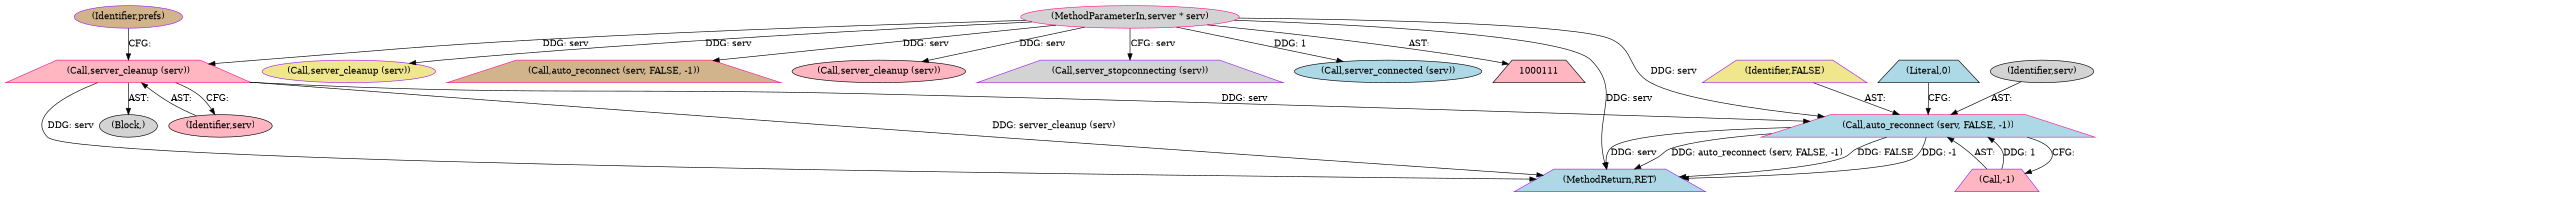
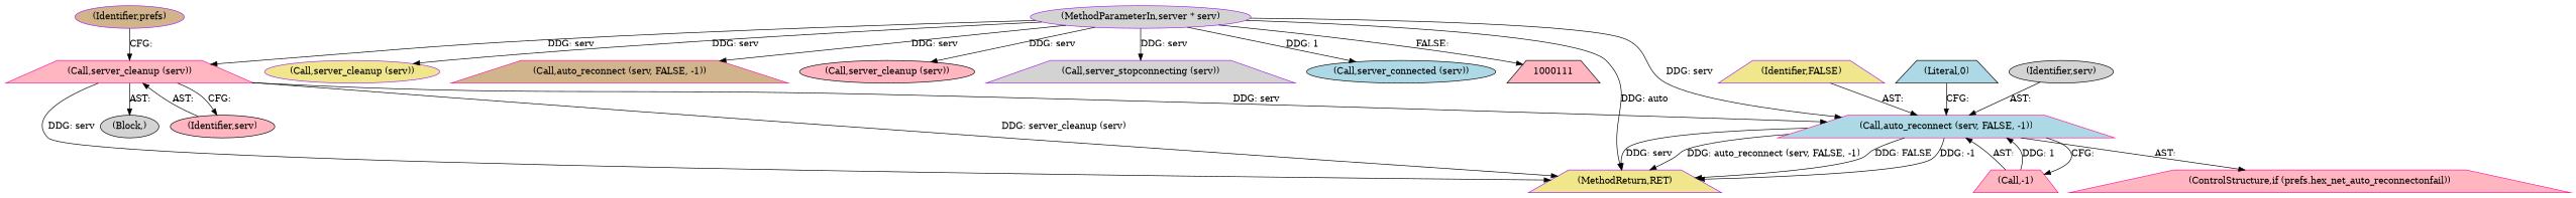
  digraph {
    node [color=black fillcolor=lightpink shape=trapezium style=filled]
    n1 [color=deeppink label="(Call,server_cleanup (serv))"]
    n2 [color=deeppink fillcolor=lightblue label="(Call,auto_reconnect (serv, FALSE, -1))"]
    n3 [label="(Identifier,serv)" shape=ellipse]
-   n4 [color=purple fillcolor=lightblue label="(MethodReturn,RET)"]
+   n4 [color=purple fillcolor=khaki label="(MethodReturn,RET)"]
    n5 [fillcolor=lightgrey label="(Block,)" shape=ellipse]
-   n6 [color=purple label="(Call,-1)"]
-   n8 [color=deeppink fillcolor=lightgrey label="(MethodParameterIn,server * serv)" shape=ellipse]
+   n6 [color=deeppink label="(Call,-1)"]
+   n7 [color=deeppink label="(ControlStructure,if (prefs.hex_net_auto_reconnectonfail))"]
+   n8 [color=purple fillcolor=lightgrey label="(MethodParameterIn,server * serv)" shape=ellipse]
    n9 [color=purple fillcolor=khaki label="(Call,server_cleanup (serv))" shape=ellipse]
    n10 [color=deeppink fillcolor=tan label="(Call,auto_reconnect (serv, FALSE, -1))"]
    n11 [label="(Call,server_cleanup (serv))" shape=ellipse]
    n12 [color=purple fillcolor=lightgrey label="(Call,server_stopconnecting (serv))"]
    n13 [fillcolor=lightblue label="(Call,server_connected (serv))" shape=ellipse]
    1000111
    n15 [color=purple fillcolor=khaki label="(Identifier,FALSE)"]
    n16 [fillcolor=lightblue label="(Literal,0)"]
    n17 [color=purple fillcolor=tan label="(Identifier,prefs)" shape=ellipse]
    n18 [fillcolor=lightgrey label="(Identifier,serv)" shape=ellipse]
    n1 -> n2 [label="DDG: serv"]
    n1 -> n3 [label="CFG: "]
    n1 -> n4 [label="DDG: server_cleanup (serv)"]
    n1 -> n4 [label="DDG: serv"]
    n1 -> n5 [label="AST: "]
    n2 -> n4 [label="DDG: serv"]
    n2 -> n4 [label="DDG: auto_reconnect (serv, FALSE, -1)"]
    n2 -> n4 [label="DDG: FALSE"]
    n2 -> n4 [label="DDG: -1"]
    n2 -> n6 [label="CFG: "]
+   n2 -> n7 [label="AST: "]
    n3 -> n1 [label="AST: "]
    n6 -> n2 [label="AST: "]
    n6 -> n2 [label="DDG: 1"]
    n8 -> n1 [label="DDG: serv"]
    n8 -> n2 [label="DDG: serv"]
-   n8 -> n4 [label="DDG: serv"]
+   n8 -> n4 [label="DDG: auto"]
    n8 -> n9 [label="DDG: serv"]
    n8 -> n10 [label="DDG: serv"]
    n8 -> n11 [label="DDG: serv"]
-   n8 -> n12 [label="CFG: serv"]
+   n8 -> n12 [label="DDG: serv"]
    n8 -> n13 [label="DDG: 1"]
-   n8 -> 1000111 [label="AST: "]
+   n8 -> 1000111 [label="FALSE: "]
    n15 -> n2 [label="AST: "]
    n16 -> n2 [label="CFG: "]
    n17 -> n1 [label="CFG: "]
    n18 -> n2 [label="AST: "]
  }
